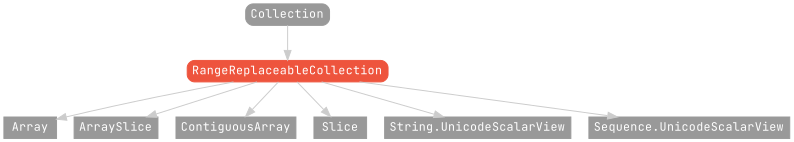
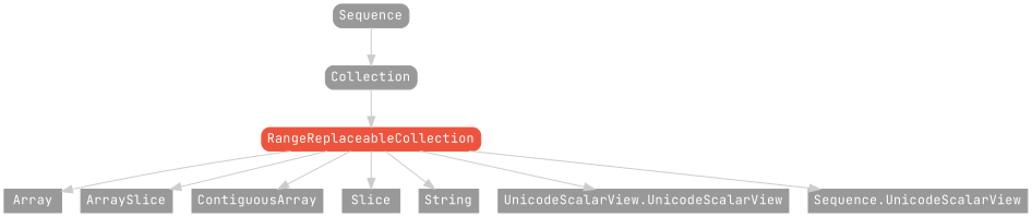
  strict digraph {
    fontname="JetBrains Mono"
    node [color="#999999" fillcolor="#999999" fontcolor=white fontname="JetBrains Mono" fontsize=12 margin="0.07,0.05" shape=box style=filled]
    edge [color="#cccccc" fontname="JetBrains Mono"]
    Array [height=0.3]
    ArraySlice [height=0.3]
    ContiguousArray [height=0.3]
    Slice [height=0.3]
-   "String.UnicodeScalarView" [height=0.3]
+   String [height=0.3]
+   "String.UnicodeScalarView" [height=0.3 label="UnicodeScalarView.UnicodeScalarView"]
    n7 [height=0.3 label="Sequence.UnicodeScalarView"]
    Collection [height=0.3 style="filled,rounded"]
    RangeReplaceableCollection [color="#ee543d" fillcolor="#ee543d" height=0.3 style="filled,rounded"]
+   Sequence [height=0.3 style="filled,rounded"]
    subgraph sub_1 {
      rank=max
      Array
      ArraySlice
      ContiguousArray
      Slice
+     String
      "String.UnicodeScalarView"
      n7
    }
    Collection -> RangeReplaceableCollection
    RangeReplaceableCollection -> Array
    RangeReplaceableCollection -> ArraySlice
    RangeReplaceableCollection -> ContiguousArray
    RangeReplaceableCollection -> Slice
+   RangeReplaceableCollection -> String
    RangeReplaceableCollection -> "String.UnicodeScalarView"
    RangeReplaceableCollection -> n7
+   Sequence -> Collection
  }
